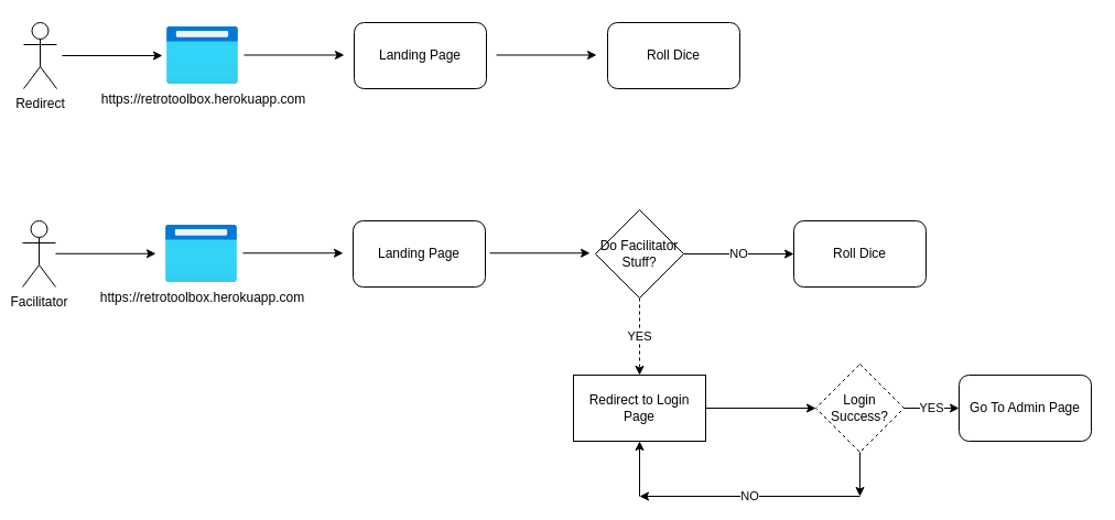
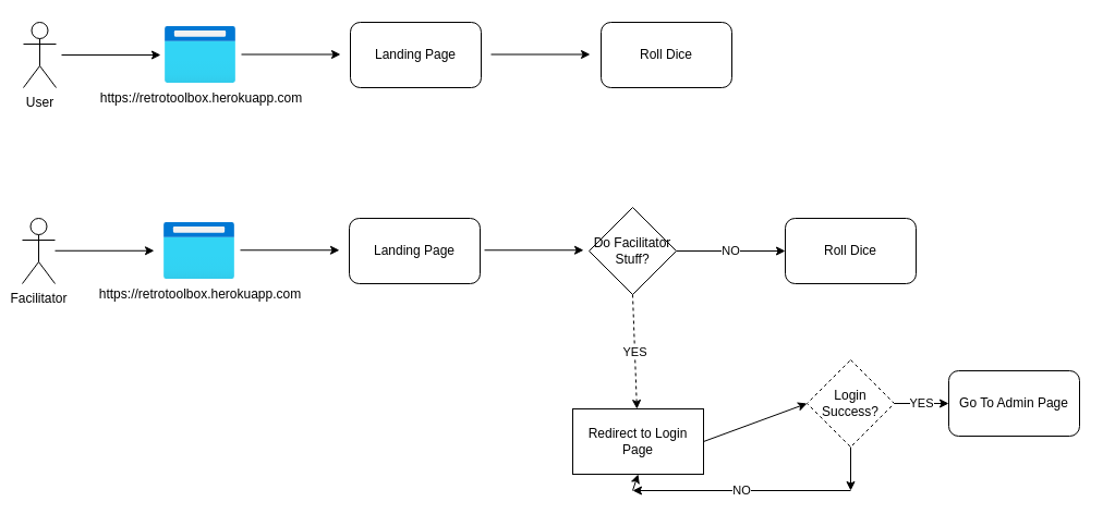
  <mxCell id="0" />
  <mxCell id="1" parent="0" />
- <mxCell id="2" value="Redirect" style="shape=umlActor;verticalLabelPosition=bottom;verticalAlign=top;html=1;outlineConnect=0;" vertex="1" parent="1"><mxGeometry x="21" y="20" width="30" height="60" as="geometry" /></mxCell>
+ <mxCell id="2" value="User" style="shape=umlActor;verticalLabelPosition=bottom;verticalAlign=top;html=1;outlineConnect=0;" vertex="1" parent="1"><mxGeometry x="21" y="20" width="30" height="60" as="geometry" /></mxCell>
  <mxCell id="3" value="Facilitator" style="shape=umlActor;verticalLabelPosition=bottom;verticalAlign=top;html=1;outlineConnect=0;" vertex="1" parent="1"><mxGeometry x="20" y="200" width="30" height="60" as="geometry" /></mxCell>
  <mxCell id="4" value="https://retrotoolbox.herokuapp.com" style="aspect=fixed;html=1;points=[];align=center;image;fontSize=12;image=img/lib/azure2/general/Browser.svg;" vertex="1" parent="1"><mxGeometry x="151" y="24" width="65" height="52" as="geometry" /></mxCell>
  <mxCell id="5" value="https://retrotoolbox.herokuapp.com" style="aspect=fixed;html=1;points=[];align=center;image;fontSize=12;image=img/lib/azure2/general/Browser.svg;" vertex="1" parent="1"><mxGeometry x="150" y="204" width="65" height="52" as="geometry" /></mxCell>
  <mxCell id="6" value="Landing Page" style="rounded=1;whiteSpace=wrap;html=1;" vertex="1" parent="1"><mxGeometry x="321" y="20" width="120" height="60" as="geometry" /></mxCell>
  <mxCell id="7" value="Roll Dice" style="rounded=1;whiteSpace=wrap;html=1;" vertex="1" parent="1"><mxGeometry x="551" y="20" width="120" height="60" as="geometry" /></mxCell>
  <mxCell id="8" value="Landing Page" style="rounded=1;whiteSpace=wrap;html=1;" vertex="1" parent="1"><mxGeometry x="320" y="200" width="120" height="60" as="geometry" /></mxCell>
  <mxCell id="9" value="Do Facilitator Stuff?" style="rhombus;whiteSpace=wrap;html=1;" vertex="1" parent="1"><mxGeometry x="540" y="190" width="80" height="80" as="geometry" /></mxCell>
- <mxCell id="10" value="Redirect to Login Page" style="rounded=0;whiteSpace=wrap;html=1;" vertex="1" parent="1"><mxGeometry x="520" y="340" width="120" height="60" as="geometry" /></mxCell>
+ <mxCell id="10" value="Redirect to Login Page" style="rounded=0;whiteSpace=wrap;html=1;" vertex="1" parent="1"><mxGeometry x="525" y="375" width="120" height="60" as="geometry" /></mxCell>
  <mxCell id="11" value="Roll Dice" style="rounded=1;whiteSpace=wrap;html=1;" vertex="1" parent="1"><mxGeometry x="720" y="200" width="120" height="60" as="geometry" /></mxCell>
  <mxCell id="12" value="Login Success?" style="rhombus;whiteSpace=wrap;html=1;dashed=1;" vertex="1" parent="1"><mxGeometry x="740" y="330" width="80" height="80" as="geometry" /></mxCell>
  <mxCell id="13" value="Go To Admin Page" style="rounded=1;whiteSpace=wrap;html=1;" vertex="1" parent="1"><mxGeometry x="870" y="340" width="120" height="60" as="geometry" /></mxCell>
  <mxCell id="14" value="" style="endArrow=classic;html=1;entryX=0.015;entryY=0.577;entryDx=0;entryDy=0;entryPerimeter=0;" edge="1" parent="1"><mxGeometry width="50" height="50" relative="1" as="geometry"><mxPoint x="56" y="50" as="sourcePoint" /><mxPoint x="146.975" y="50.004" as="targetPoint" /></mxGeometry></mxCell>
  <mxCell id="15" value="" style="endArrow=classic;html=1;entryX=0.015;entryY=0.577;entryDx=0;entryDy=0;entryPerimeter=0;" edge="1" parent="1"><mxGeometry width="50" height="50" relative="1" as="geometry"><mxPoint x="221" y="49.5" as="sourcePoint" /><mxPoint x="311.975" y="49.504" as="targetPoint" /></mxGeometry></mxCell>
  <mxCell id="16" value="" style="endArrow=classic;html=1;entryX=0.015;entryY=0.577;entryDx=0;entryDy=0;entryPerimeter=0;" edge="1" parent="1"><mxGeometry width="50" height="50" relative="1" as="geometry"><mxPoint x="450.03" y="49.5" as="sourcePoint" /><mxPoint x="541.005" y="49.504" as="targetPoint" /></mxGeometry></mxCell>
  <mxCell id="17" value="" style="endArrow=classic;html=1;entryX=0.015;entryY=0.577;entryDx=0;entryDy=0;entryPerimeter=0;" edge="1" parent="1"><mxGeometry width="50" height="50" relative="1" as="geometry"><mxPoint x="50" y="229.75" as="sourcePoint" /><mxPoint x="140.975" y="229.754" as="targetPoint" /></mxGeometry></mxCell>
  <mxCell id="18" value="" style="endArrow=classic;html=1;entryX=0.015;entryY=0.577;entryDx=0;entryDy=0;entryPerimeter=0;" edge="1" parent="1"><mxGeometry width="50" height="50" relative="1" as="geometry"><mxPoint x="220" y="229.25" as="sourcePoint" /><mxPoint x="310.975" y="229.254" as="targetPoint" /></mxGeometry></mxCell>
  <mxCell id="19" value="" style="endArrow=classic;html=1;entryX=0.015;entryY=0.577;entryDx=0;entryDy=0;entryPerimeter=0;" edge="1" parent="1"><mxGeometry width="50" height="50" relative="1" as="geometry"><mxPoint x="444.03" y="229.25" as="sourcePoint" /><mxPoint x="535.005" y="229.254" as="targetPoint" /></mxGeometry></mxCell>
  <mxCell id="20" value="NO" style="endArrow=classic;html=1;exitX=1;exitY=0.5;exitDx=0;exitDy=0;entryX=0;entryY=0.5;entryDx=0;entryDy=0;" edge="1" parent="1" source="9" target="11"><mxGeometry width="50" height="50" relative="1" as="geometry"><mxPoint x="630" y="240" as="sourcePoint" /><mxPoint x="680" y="190" as="targetPoint" /></mxGeometry></mxCell>
  <mxCell id="21" value="YES" style="endArrow=classic;html=1;exitX=0.5;exitY=1;exitDx=0;exitDy=0;dashed=1;" edge="1" parent="1" source="9" target="10"><mxGeometry width="50" height="50" relative="1" as="geometry"><mxPoint x="520" y="140" as="sourcePoint" /><mxPoint x="570" y="90" as="targetPoint" /></mxGeometry></mxCell>
  <mxCell id="22" value="" style="endArrow=classic;html=1;exitX=1;exitY=0.5;exitDx=0;exitDy=0;entryX=0;entryY=0.5;entryDx=0;entryDy=0;" edge="1" parent="1" source="10" target="12"><mxGeometry width="50" height="50" relative="1" as="geometry"><mxPoint x="660" y="390" as="sourcePoint" /><mxPoint x="710" y="340" as="targetPoint" /></mxGeometry></mxCell>
  <mxCell id="23" value="YES" style="endArrow=classic;html=1;exitX=1;exitY=0.5;exitDx=0;exitDy=0;" edge="1" parent="1" source="12"><mxGeometry width="50" height="50" relative="1" as="geometry"><mxPoint x="820" y="420" as="sourcePoint" /><mxPoint x="870" y="370" as="targetPoint" /></mxGeometry></mxCell>
  <mxCell id="24" value="" style="endArrow=classic;html=1;exitX=0.5;exitY=1;exitDx=0;exitDy=0;" edge="1" parent="1" source="12"><mxGeometry width="50" height="50" relative="1" as="geometry"><mxPoint x="750" y="510" as="sourcePoint" /><mxPoint x="780" y="450" as="targetPoint" /></mxGeometry></mxCell>
  <mxCell id="25" value="NO" style="endArrow=classic;html=1;" edge="1" parent="1"><mxGeometry width="50" height="50" relative="1" as="geometry"><mxPoint x="780" y="450" as="sourcePoint" /><mxPoint x="580" y="450" as="targetPoint" /></mxGeometry></mxCell>
  <mxCell id="26" value="" style="endArrow=classic;html=1;entryX=0.5;entryY=1;entryDx=0;entryDy=0;" edge="1" parent="1" target="10"><mxGeometry width="50" height="50" relative="1" as="geometry"><mxPoint x="580" y="450" as="sourcePoint" /><mxPoint x="570" y="400" as="targetPoint" /></mxGeometry></mxCell>
